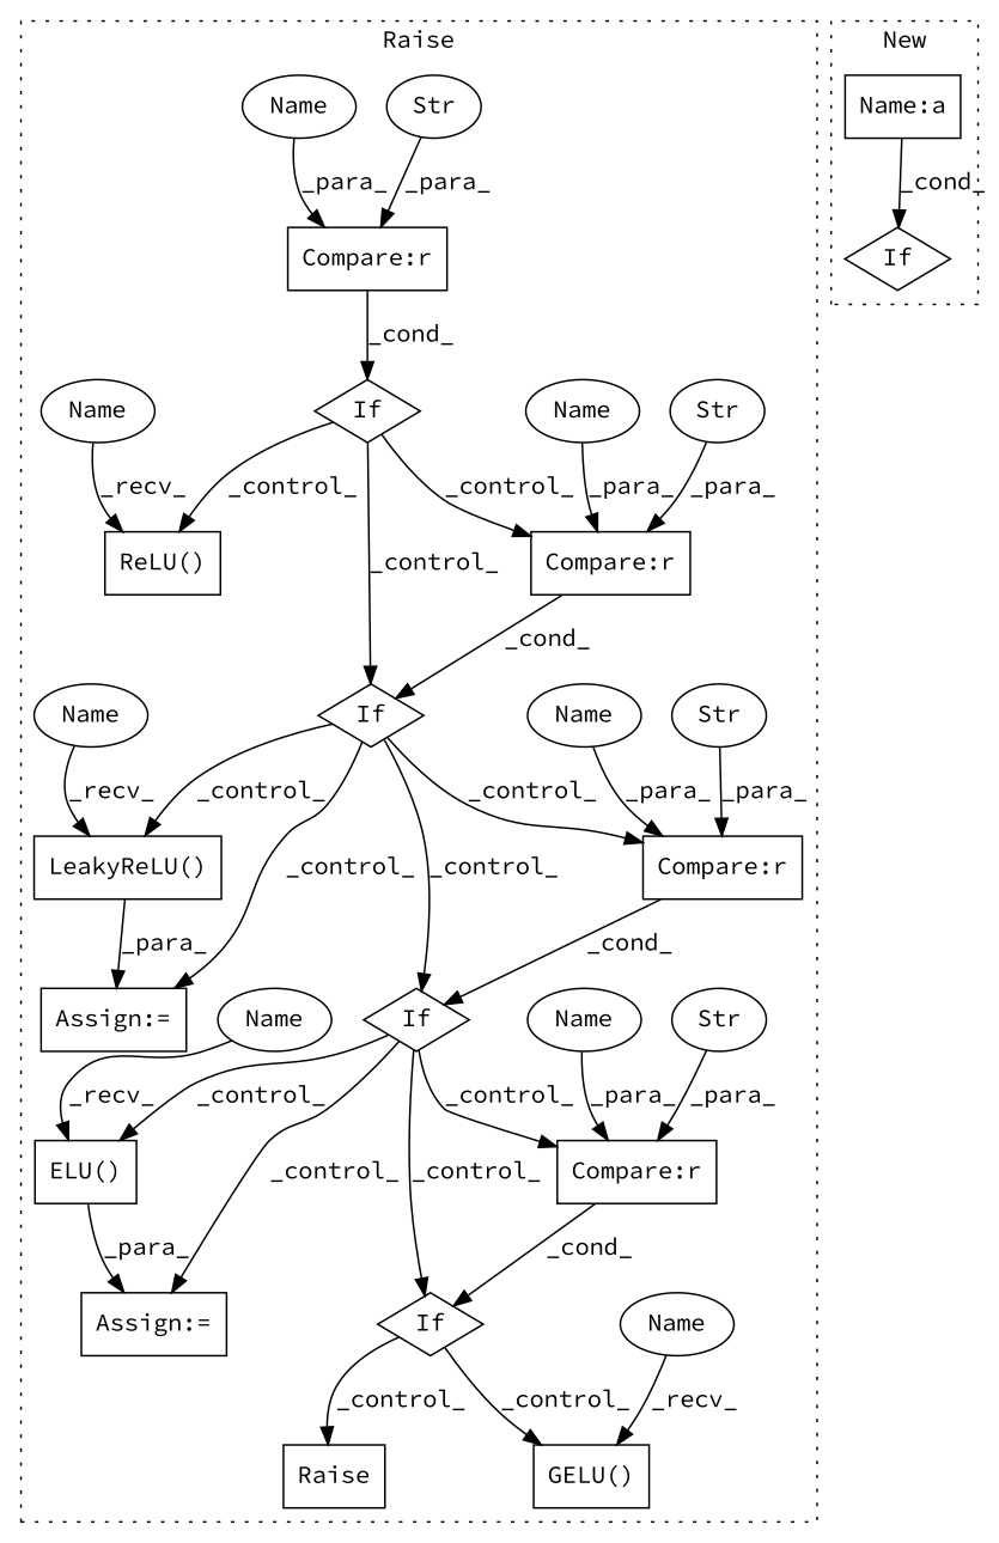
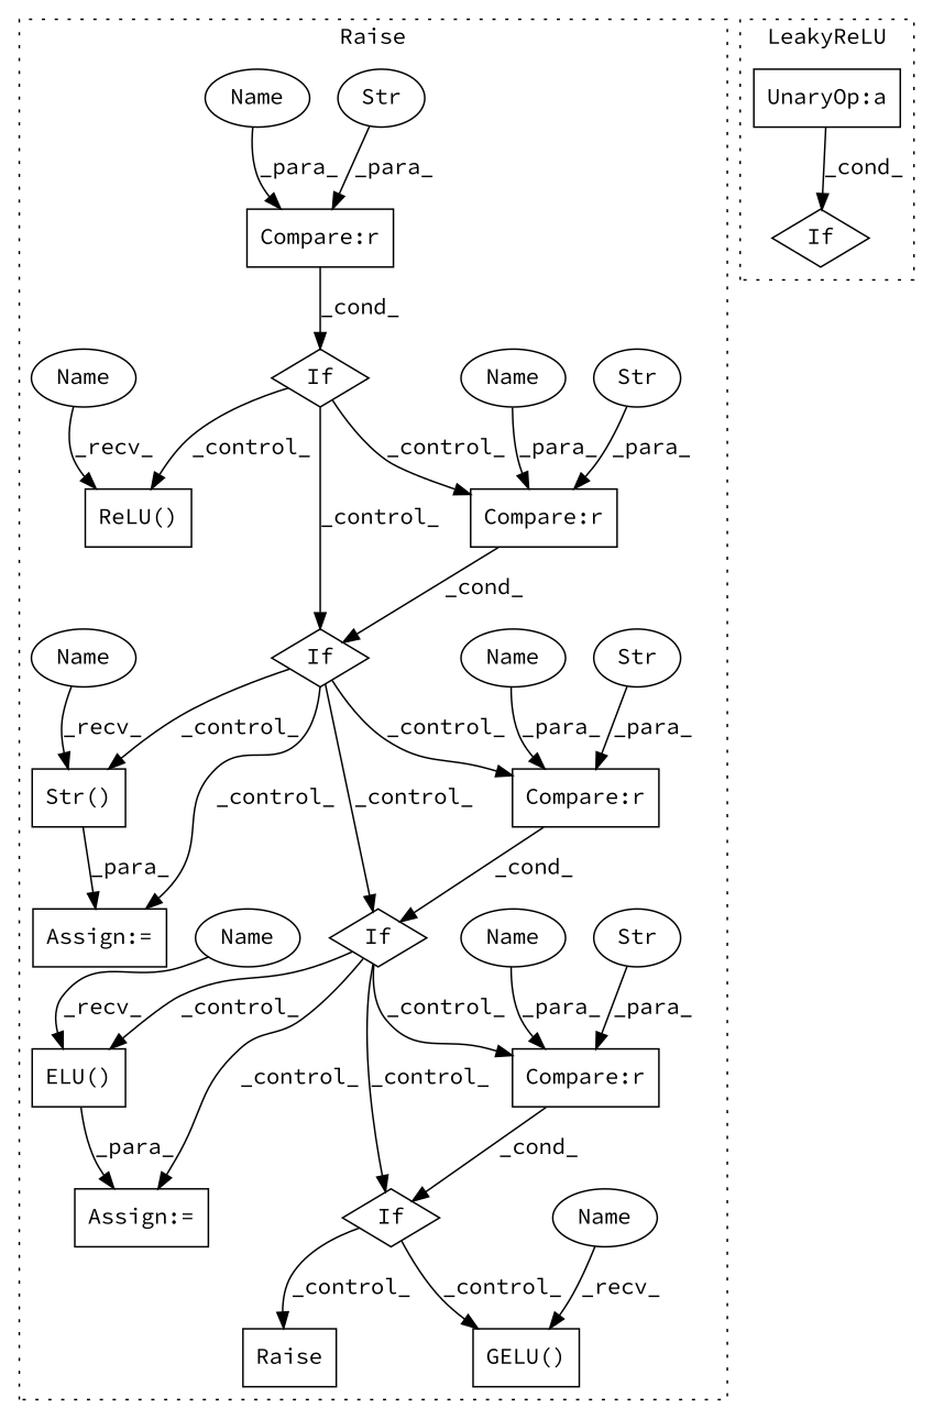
  digraph {
    fontname="Source Code Pro"
    node [a=87 fontname="Source Code Pro" l=2 s=10037 shape=box]
    edge [fontname="Source Code Pro"]
    n1 [a=75 l=31 label="ELU()"]
    n2 [a=96 l="0,14" label=If s="9862,9891" shape=diamond]
    n3 [a=75 l=9 label="GELU()" s=10137]
    n4 [a=96 l="3,14" label=If s="9769,9795" shape=diamond]
    n5 [a=40 l=22 label="Compare:r" s=9983]
    n6 [a=96 l="0,14" label=If s="9983,10005" shape=diamond]
    n7 [a=66 l=5 label=Str s=10000 shape=ellipse]
    n8 [a=96 l="0,14" label=If s="10082,10105" shape=diamond]
    n9 [a=40 l=23 label="Compare:r" s=9772]
    n10 [a=66 l=6 label=Str s=9789 shape=ellipse]
    n11 [a=40 l=29 label="Compare:r" s=9862]
    n12 [a=66 l=12 label=Str s=9879 shape=ellipse]
    n13 [a=40 l=23 label="Compare:r" s=10082]
    n14 [a=66 l=6 label=Str s=10099 shape=ellipse]
    n15 [a=68 l=3 label="Assign:=" s=10034]
    n16 [a=68 l=3 label="Assign:=" s=9920]
    n17 [a=75 l=21 label="ReLU()" s=9827]
-   n18 [a=75 l=46 label="LeakyReLU()" s=9923]
+   n18 [a=75 l=46 label="Str()" s=9923]
    n19 [a=91 l=6 label=Raise s=10173]
    n20 [label=Name s=9827 shape=ellipse]
    n21 [label=Name s=10137 shape=ellipse]
    n22 [label=Name s=9923 shape=ellipse]
    n23 [label=Name shape=ellipse]
    n24 [l=13 label=Name s=10082 shape=ellipse]
    n25 [l=13 label=Name s=9983 shape=ellipse]
    n26 [l=13 label=Name s=9862 shape=ellipse]
    n27 [l=13 label=Name s=9772 shape=ellipse]
    n28 [a=96 l="3,18" label=If s="8869,8886" shape=diamond]
-   n29 [a=61 l=14 label="Name:a" s=8872]
+   n29 [a=61 l=14 label="UnaryOp:a" s=8872]
    subgraph cluster_1 {
      label=Raise
      style=dotted
      n1
      n2
      n3
      n4
      n5
      n6
      n7
      n8
      n9
      n10
      n11
      n12
      n13
      n14
      n15
      n16
      n17
      n18
      n19
      n20
      n21
      n22
      n23
      n24
      n25
      n26
      n27
    }
    subgraph cluster_2 {
-     label=New
+     label=LeakyReLU
      style=dotted
      n28
      n29
    }
    n1 -> n15 [label=_para_]
    n2 -> n5 [label=_control_]
    n2 -> n6 [label=_control_]
    n2 -> n16 [label=_control_]
    n2 -> n18 [label=_control_]
    n4 -> n2 [label=_control_]
    n4 -> n11 [label=_control_]
    n4 -> n17 [label=_control_]
    n5 -> n6 [label=_cond_]
    n6 -> n1 [label=_control_]
    n6 -> n8 [label=_control_]
    n6 -> n13 [label=_control_]
    n6 -> n15 [label=_control_]
    n7 -> n5 [label=_para_]
    n8 -> n3 [label=_control_]
    n8 -> n19 [label=_control_]
    n9 -> n4 [label=_cond_]
    n10 -> n9 [label=_para_]
    n11 -> n2 [label=_cond_]
    n12 -> n11 [label=_para_]
    n13 -> n8 [label=_cond_]
    n14 -> n13 [label=_para_]
    n18 -> n16 [label=_para_]
    n20 -> n17 [label=_recv_]
    n21 -> n3 [label=_recv_]
    n22 -> n18 [label=_recv_]
    n23 -> n1 [label=_recv_]
    n24 -> n13 [label=_para_]
    n25 -> n5 [label=_para_]
    n26 -> n11 [label=_para_]
    n27 -> n9 [label=_para_]
    n29 -> n28 [label=_cond_]
  }
